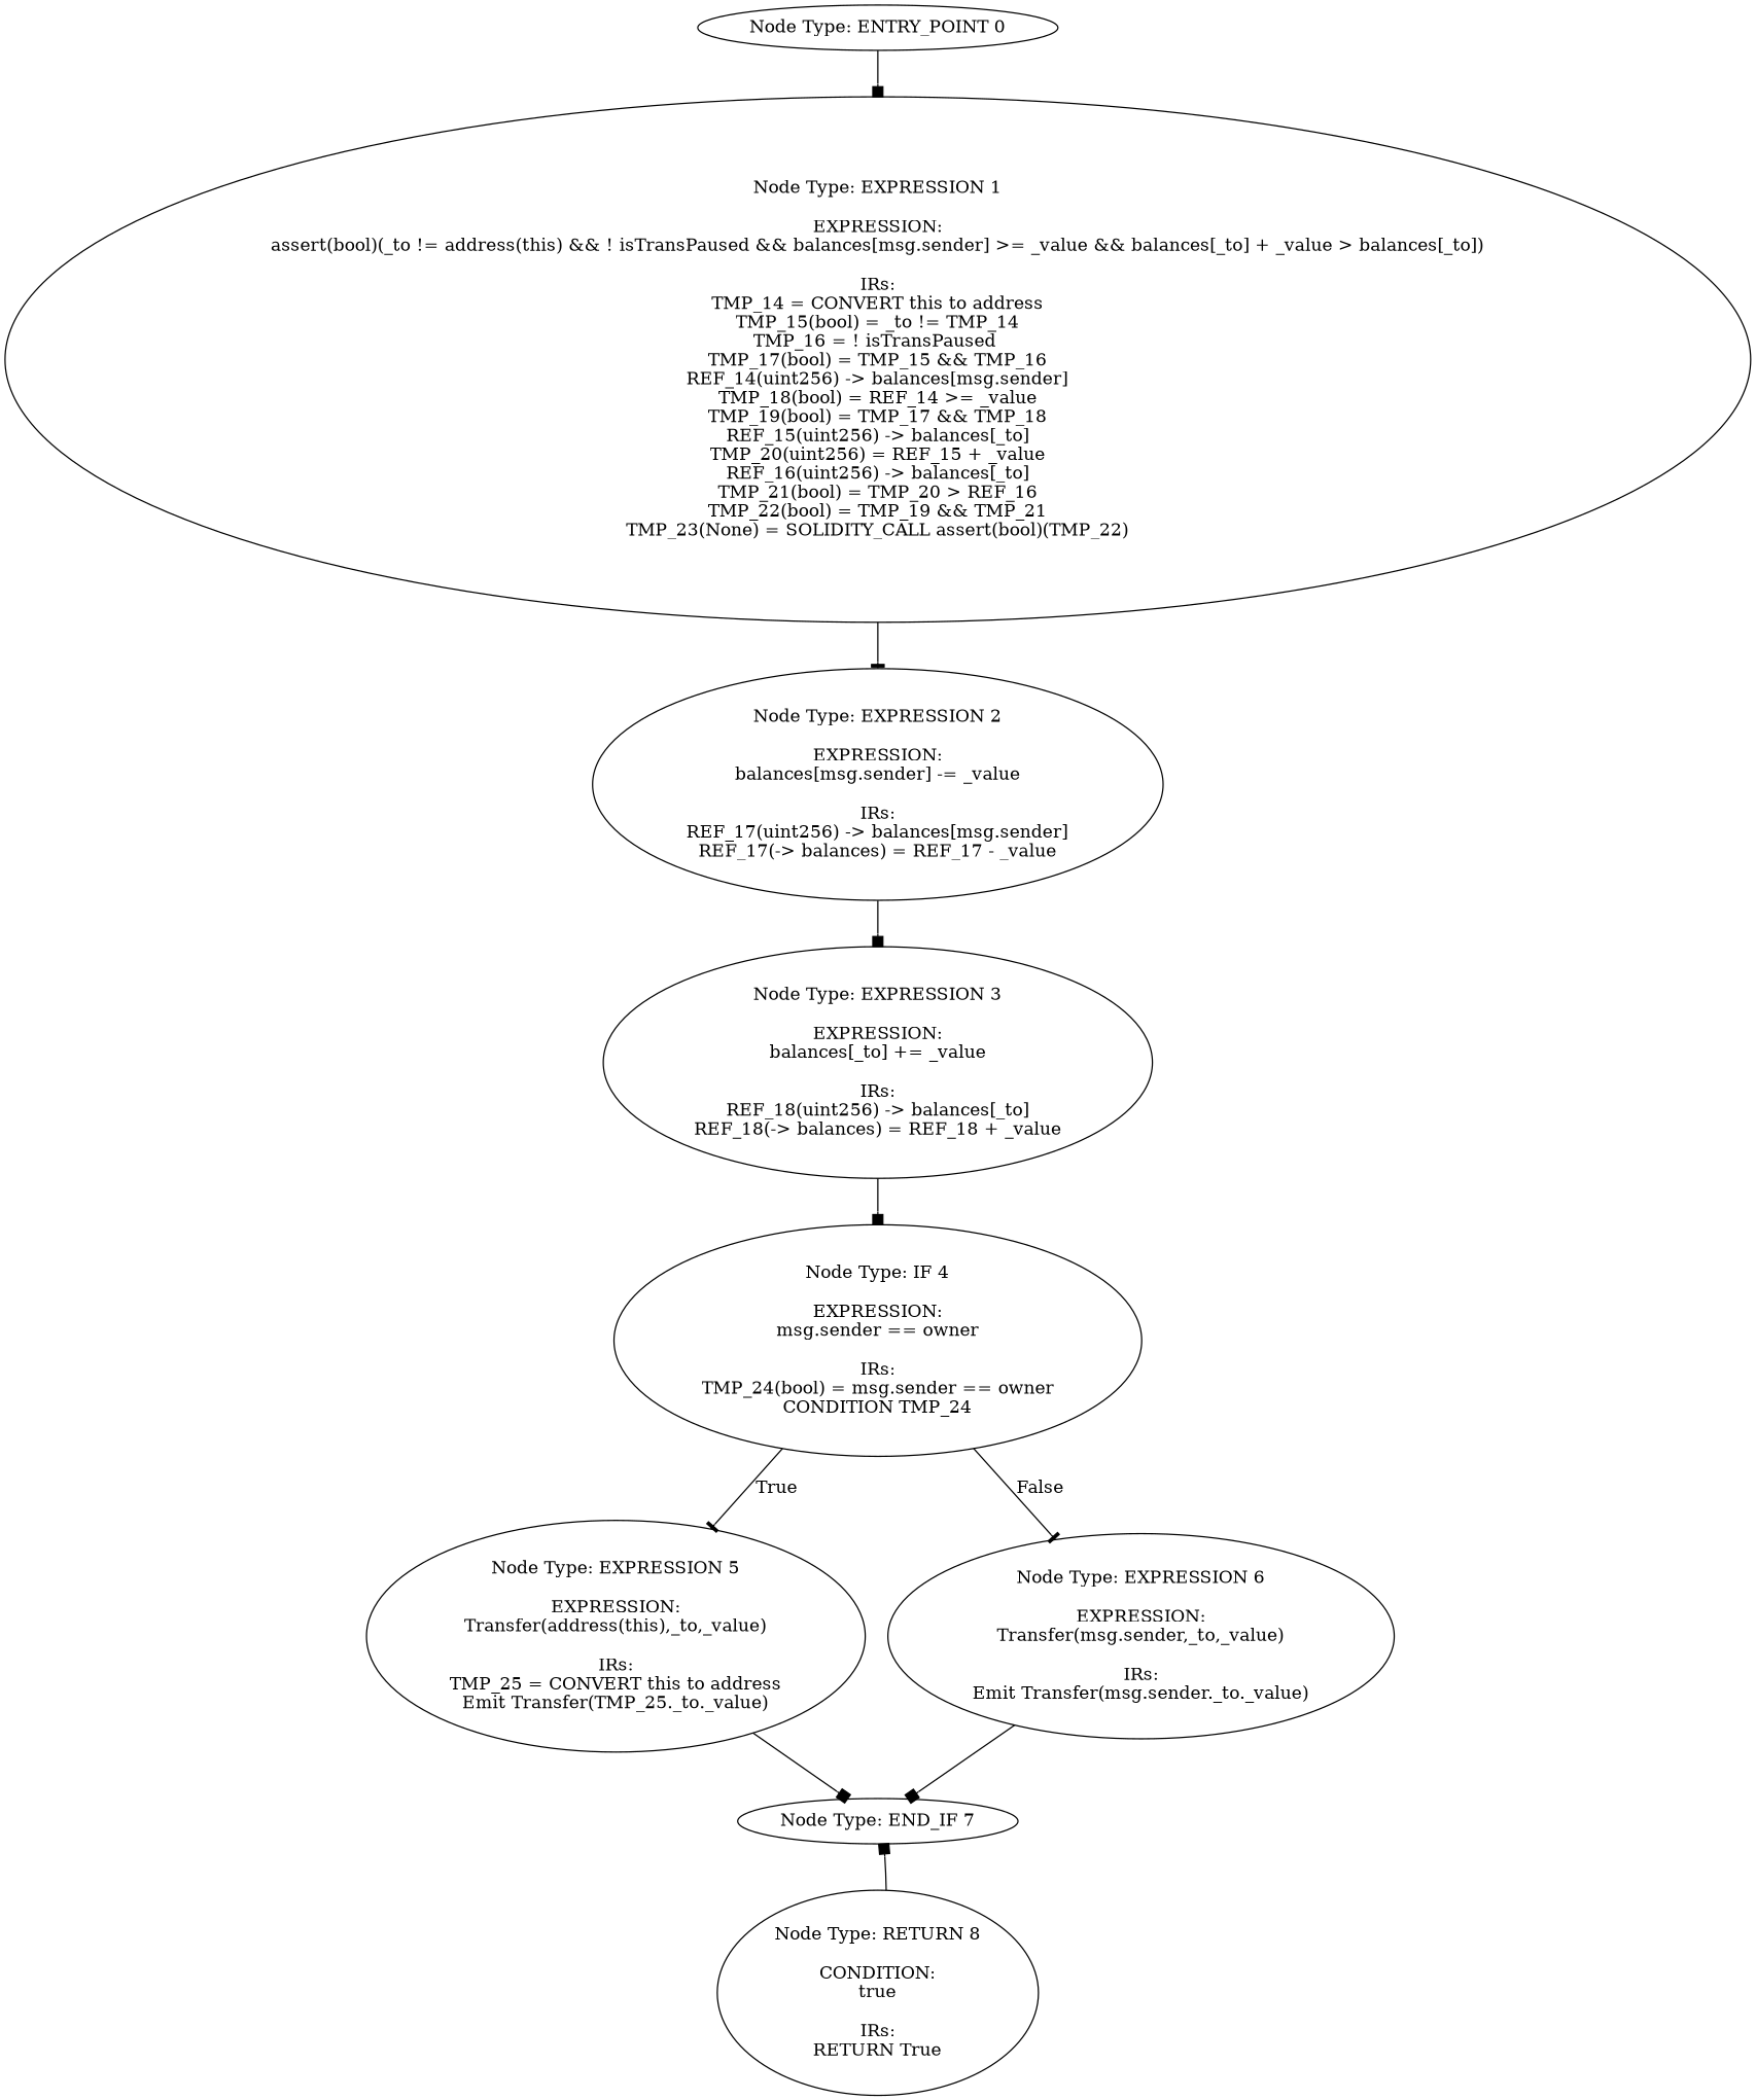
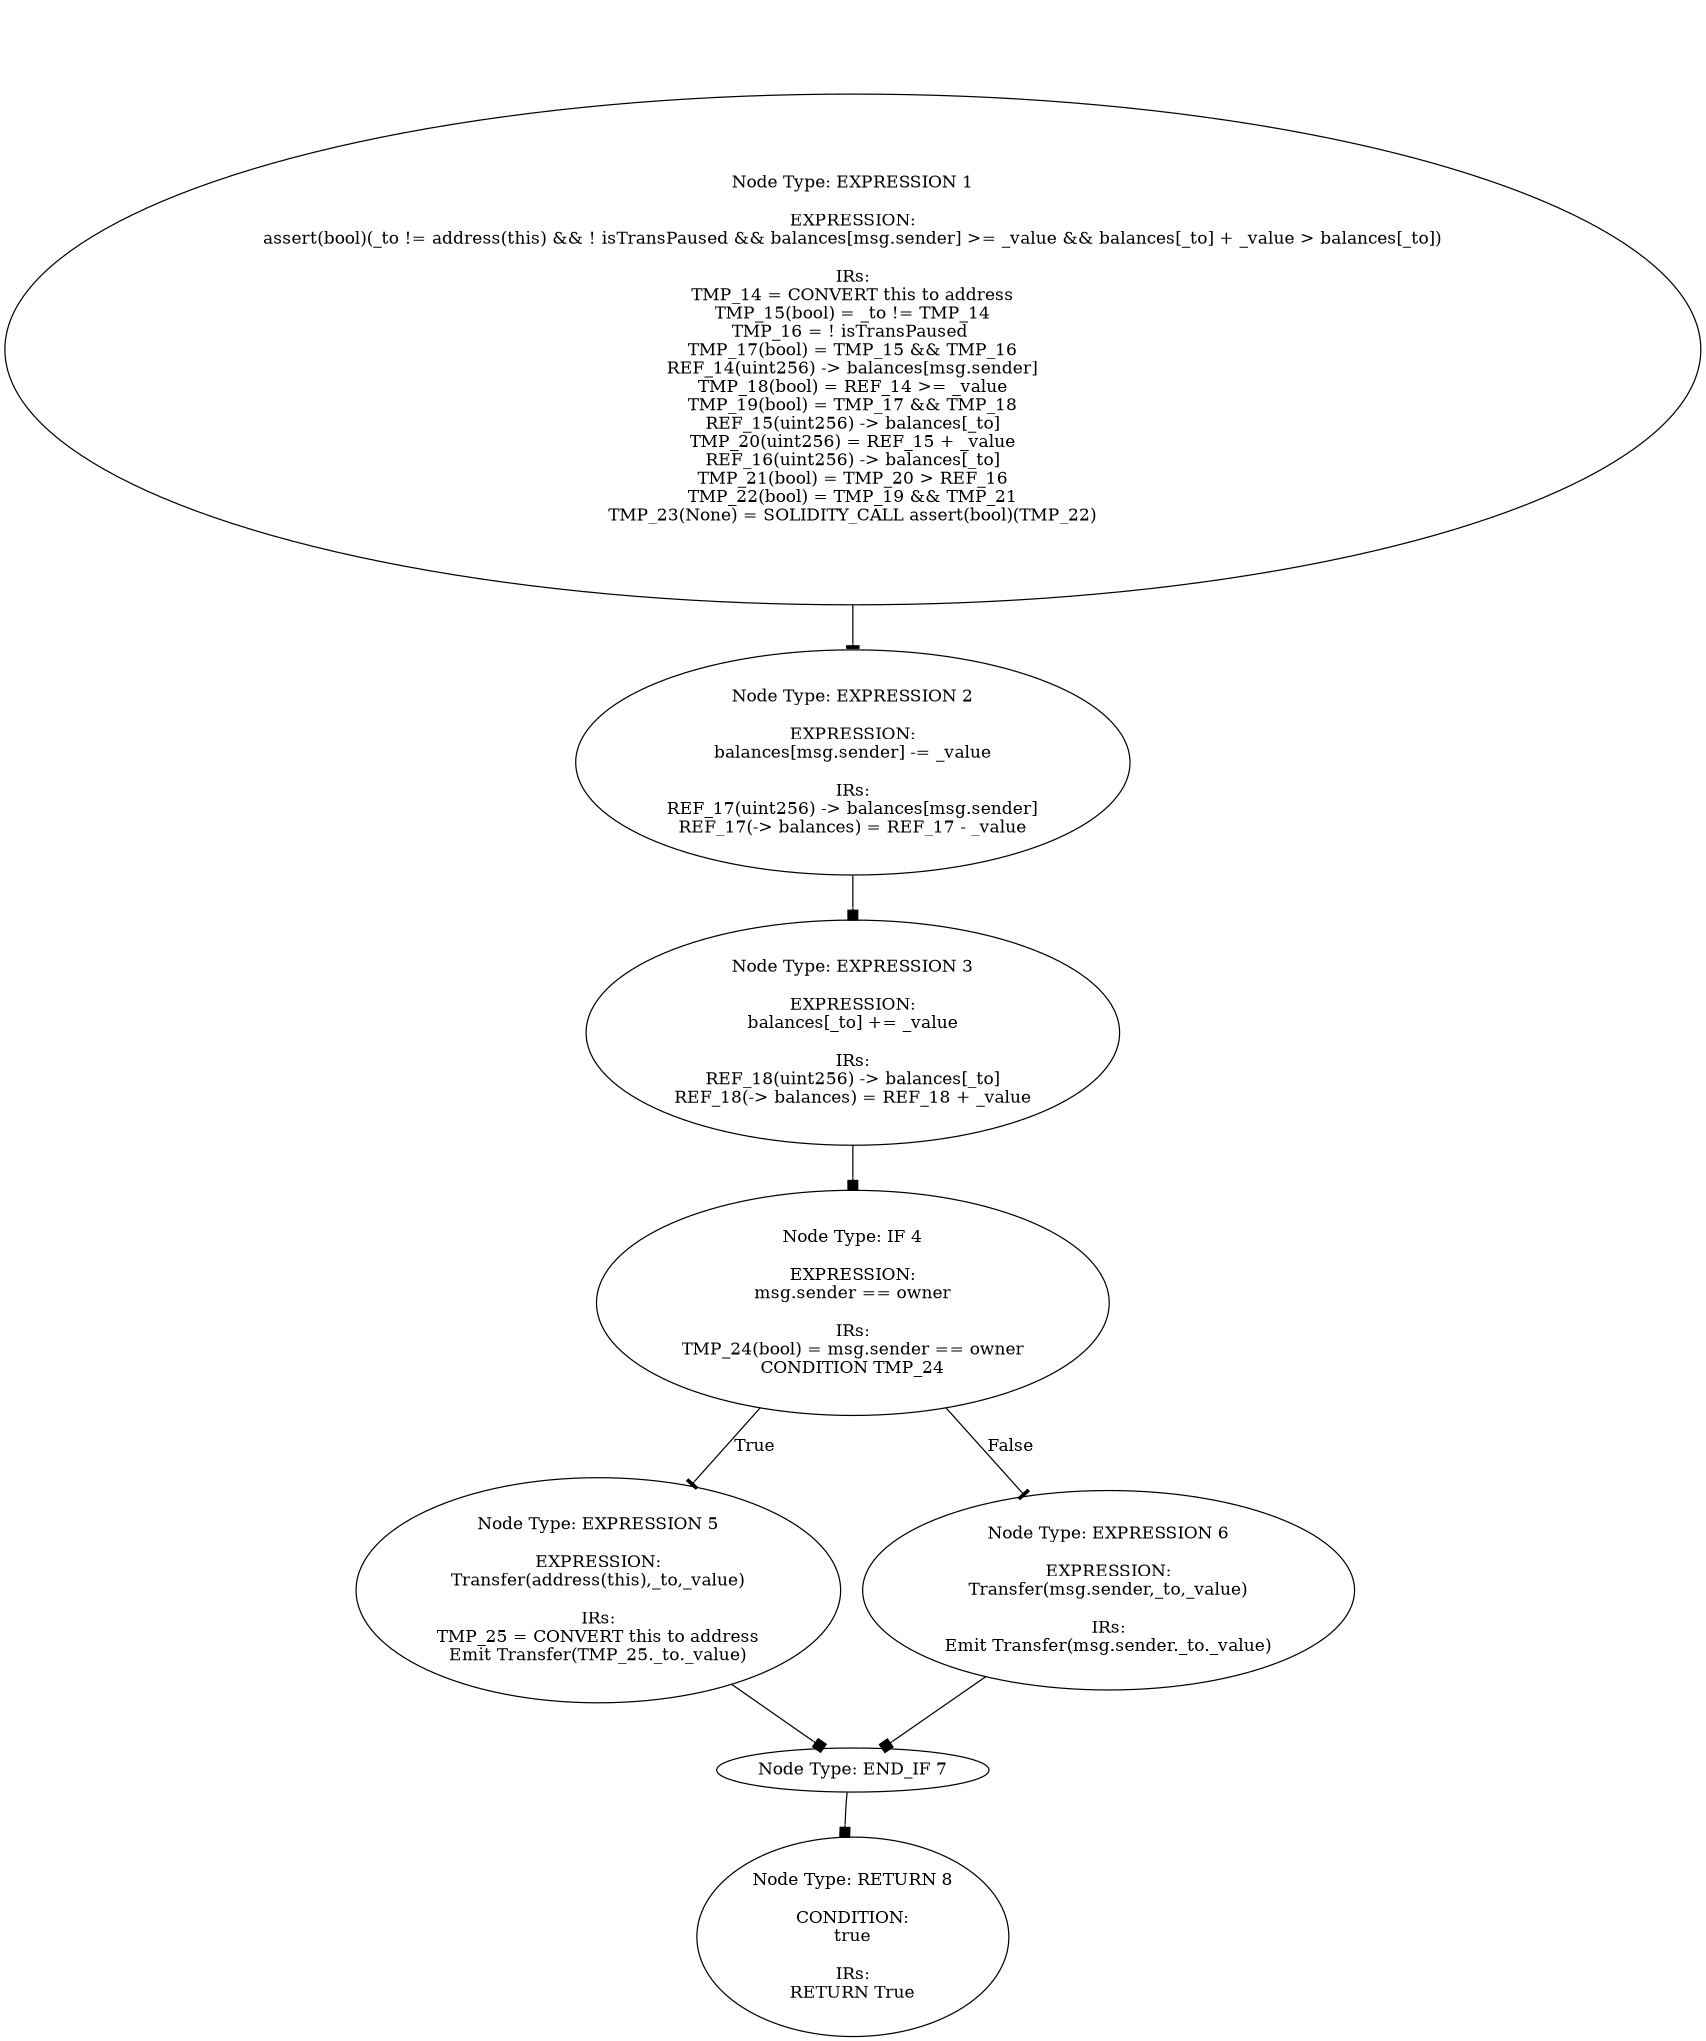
  digraph {
    edge [arrowhead=box]
-   n1 [label="Node Type: ENTRY_POINT 0\n"]
    n2 [label="Node Type: EXPRESSION 1\n\nEXPRESSION:\nassert(bool)(_to != address(this) && ! isTransPaused && balances[msg.sender] >= _value && balances[_to] + _value > balances[_to])\n\nIRs:\nTMP_14 = CONVERT this to address\nTMP_15(bool) = _to != TMP_14\nTMP_16 = ! isTransPaused \nTMP_17(bool) = TMP_15 && TMP_16\nREF_14(uint256) -> balances[msg.sender]\nTMP_18(bool) = REF_14 >= _value\nTMP_19(bool) = TMP_17 && TMP_18\nREF_15(uint256) -> balances[_to]\nTMP_20(uint256) = REF_15 + _value\nREF_16(uint256) -> balances[_to]\nTMP_21(bool) = TMP_20 > REF_16\nTMP_22(bool) = TMP_19 && TMP_21\nTMP_23(None) = SOLIDITY_CALL assert(bool)(TMP_22)"]
    n3 [label="Node Type: EXPRESSION 2\n\nEXPRESSION:\nbalances[msg.sender] -= _value\n\nIRs:\nREF_17(uint256) -> balances[msg.sender]\nREF_17(-> balances) = REF_17 - _value"]
    n4 [label="Node Type: EXPRESSION 3\n\nEXPRESSION:\nbalances[_to] += _value\n\nIRs:\nREF_18(uint256) -> balances[_to]\nREF_18(-> balances) = REF_18 + _value"]
    n5 [label="Node Type: IF 4\n\nEXPRESSION:\nmsg.sender == owner\n\nIRs:\nTMP_24(bool) = msg.sender == owner\nCONDITION TMP_24"]
    n6 [label="Node Type: EXPRESSION 5\n\nEXPRESSION:\nTransfer(address(this),_to,_value)\n\nIRs:\nTMP_25 = CONVERT this to address\nEmit Transfer(TMP_25._to._value)"]
    n7 [label="Node Type: EXPRESSION 6\n\nEXPRESSION:\nTransfer(msg.sender,_to,_value)\n\nIRs:\nEmit Transfer(msg.sender._to._value)"]
    n8 [label="Node Type: END_IF 7\n"]
    n9 [label="Node Type: RETURN 8\n\nCONDITION:\ntrue\n\nIRs:\nRETURN True"]
-   n1 -> n2
    n2 -> n3 [arrowhead=tee]
    n3 -> n4
    n4 -> n5
    n5 -> n6 [arrowhead=tee label=True]
    n5 -> n7 [arrowhead=tee label=False]
    n6 -> n8
    n7 -> n8
-   n9 -> n8
+   n8 -> n9
  }
